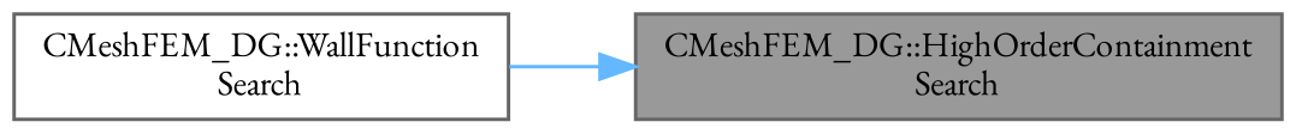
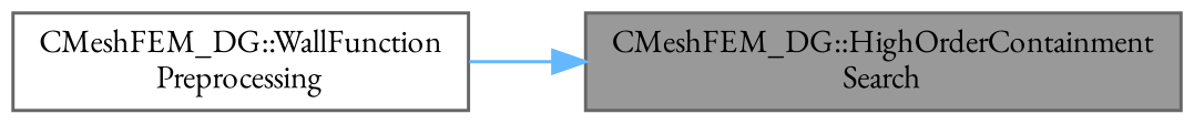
  digraph {
    rankdir=RL
    fontname="EB Garamond"
    node [fontname="EB Garamond" fontsize=10 shape=box style=filled]
    n1 [color=gray40 fillcolor=grey60 fontcolor=black height=0.2 label="CMeshFEM_DG::HighOrderContainment\lSearch" width=0.4]
-   n2 [color=grey40 fillcolor=white height=0.2 label="CMeshFEM_DG::WallFunction\lSearch" width=0.4]
+   n2 [color=grey40 fillcolor=white height=0.2 label="CMeshFEM_DG::WallFunction\lPreprocessing" width=0.4]
    n1 -> n2 [color=steelblue1 dir=back fontname="EB Garamond" fontsize=10 labelfontname=Helvetica labelfontsize=10 style=solid]
  }
